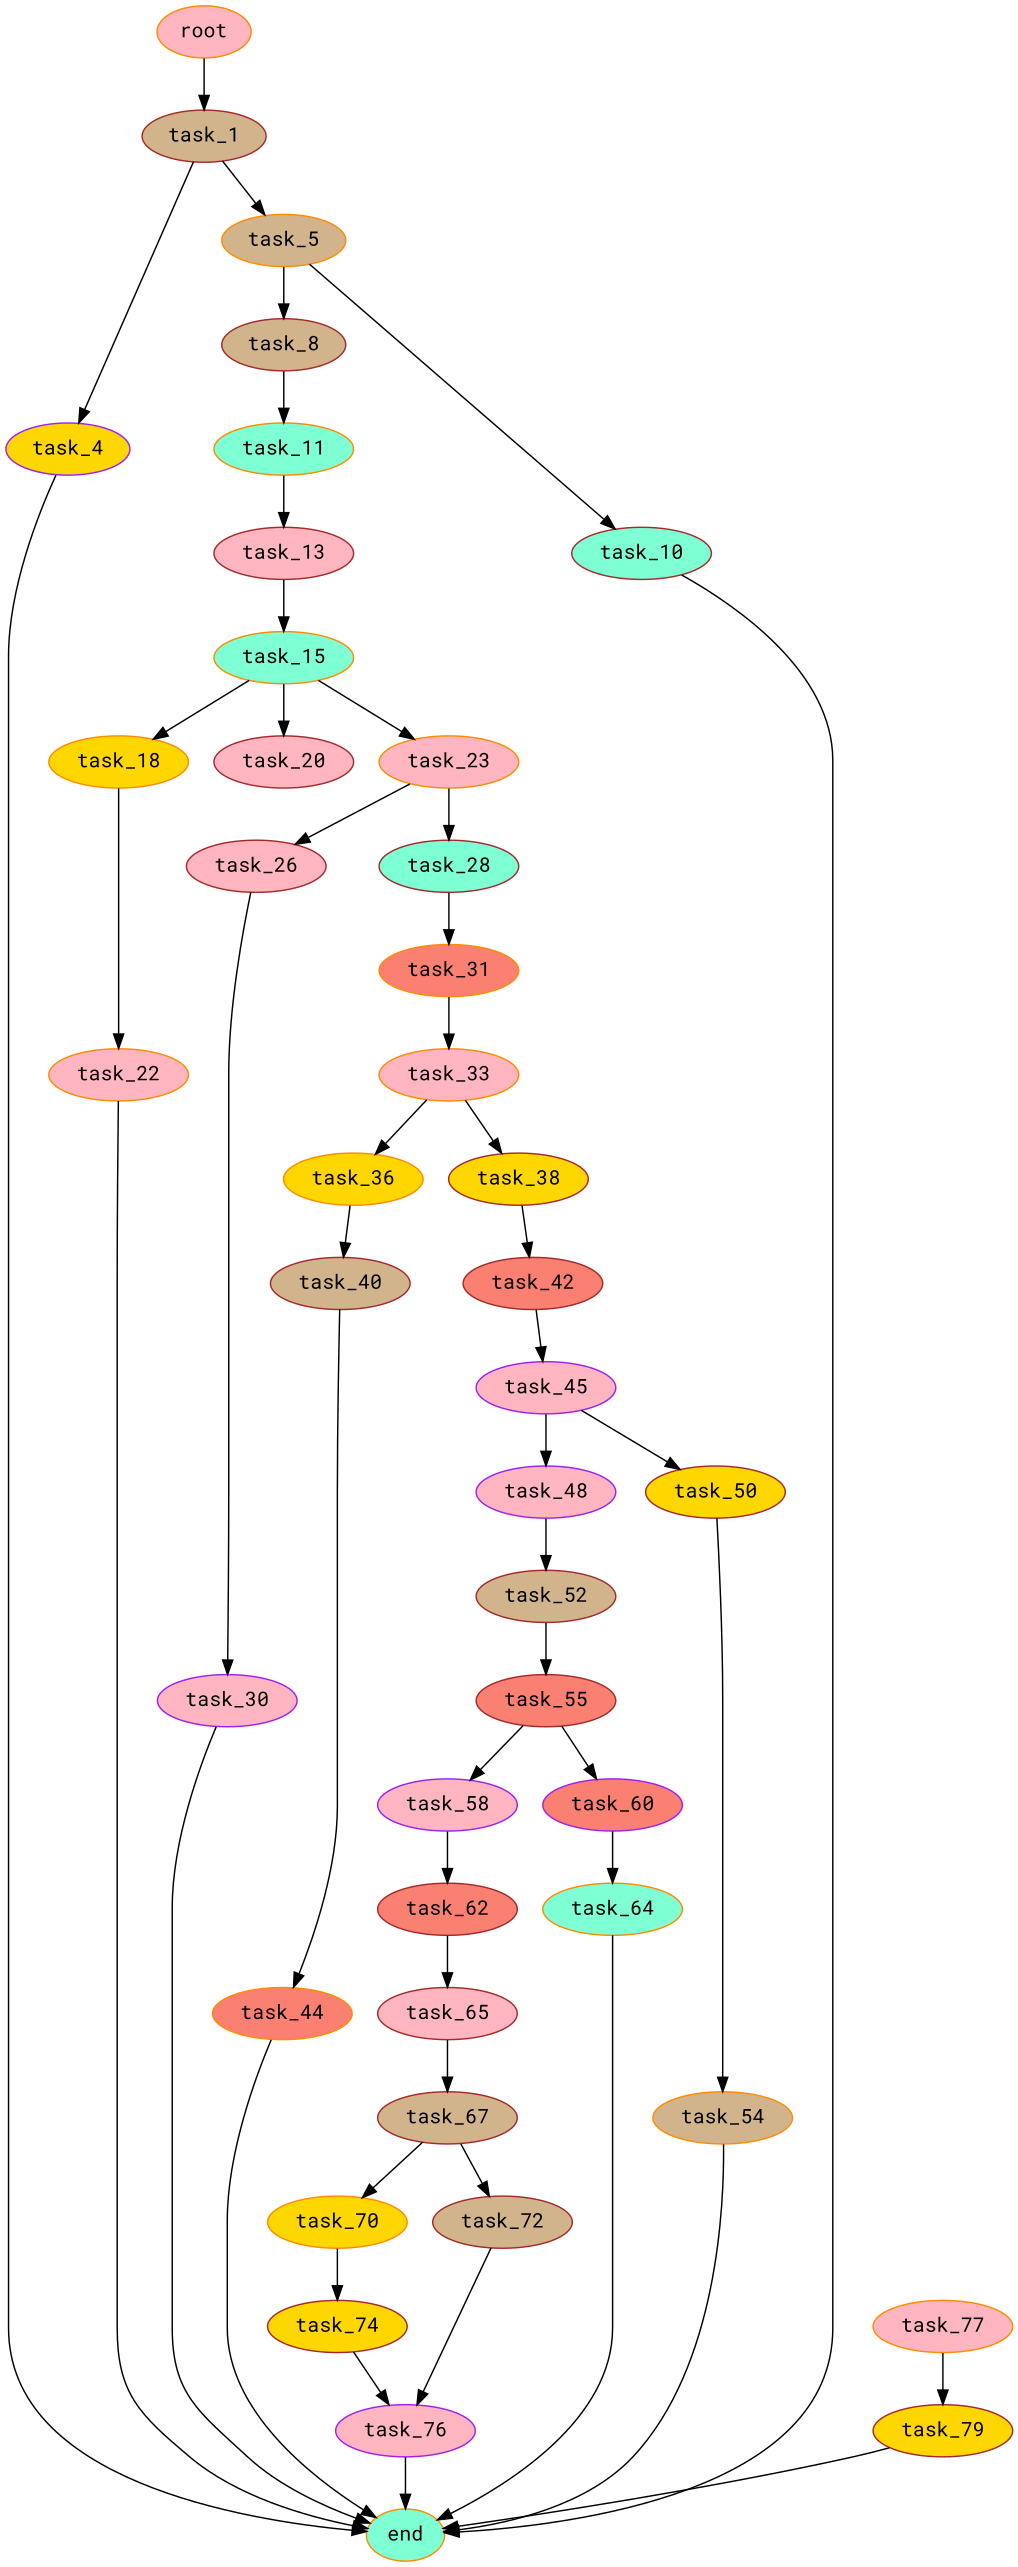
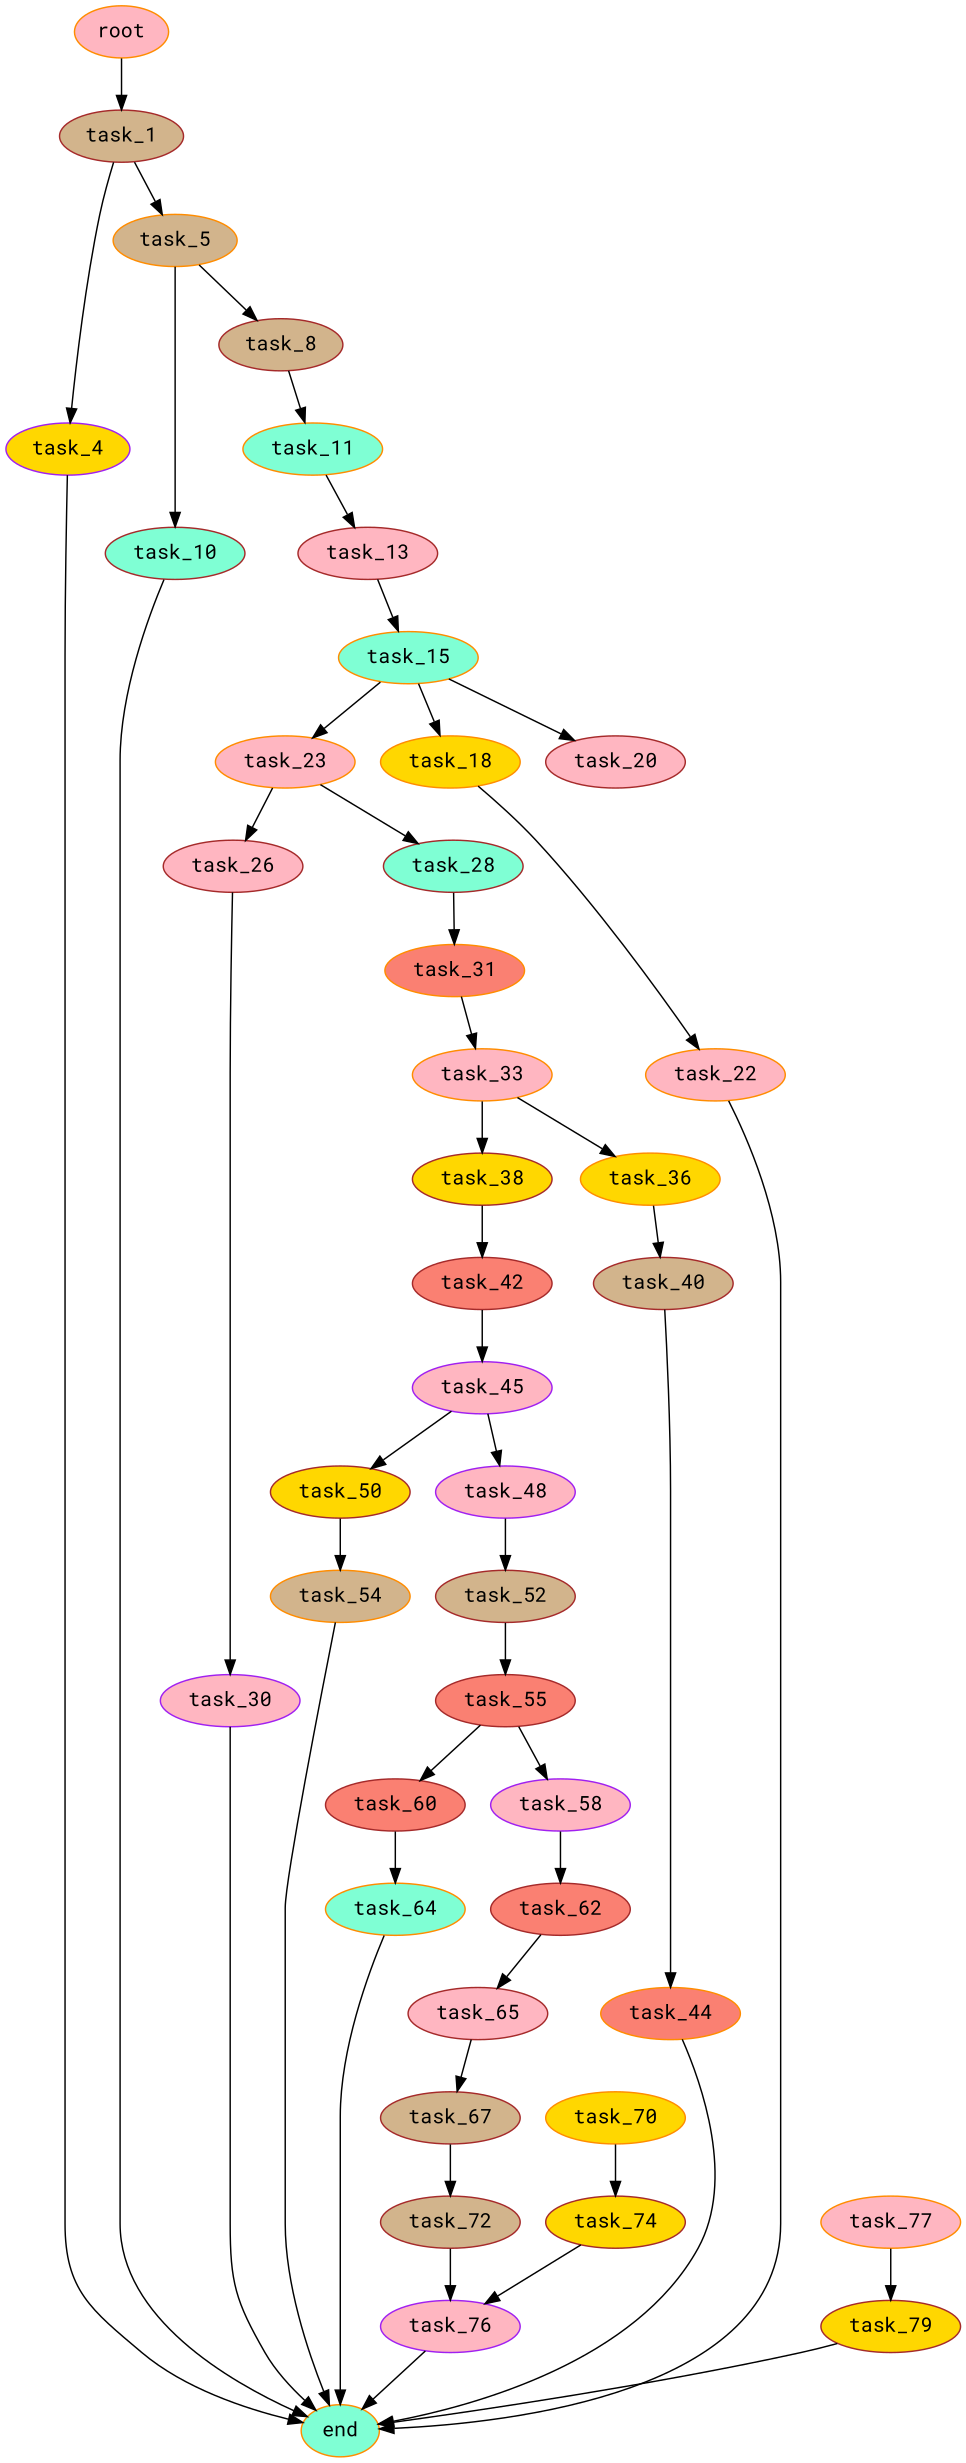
  digraph {
    fontname="Roboto Mono"
    node [color=brown fillcolor=lightpink fontname="Roboto Mono" style=filled]
    edge [fontname="Roboto Mono"]
    root [color=darkorange]
    task_1 [fillcolor=tan]
    task_4 [color=purple fillcolor=gold]
    task_5 [color=darkorange fillcolor=tan]
    end [color=darkorange fillcolor=aquamarine]
    task_8 [fillcolor=tan]
    task_10 [fillcolor=aquamarine]
    task_11 [color=darkorange fillcolor=aquamarine]
    task_13
    task_15 [color=darkorange fillcolor=aquamarine]
    task_18 [color=darkorange fillcolor=gold]
    task_20
    task_23 [color=darkorange]
    task_22 [color=darkorange]
    task_26
    task_28 [fillcolor=aquamarine]
    task_30 [color=purple]
    task_31 [color=darkorange fillcolor=salmon]
    task_33 [color=darkorange]
    task_36 [color=darkorange fillcolor=gold]
    task_38 [fillcolor=gold]
    task_40 [fillcolor=tan]
    task_42 [fillcolor=salmon]
    task_44 [color=darkorange fillcolor=salmon]
    task_45 [color=purple]
    task_48 [color=purple]
    task_50 [fillcolor=gold]
    task_52 [fillcolor=tan]
    task_54 [color=darkorange fillcolor=tan]
    task_55 [fillcolor=salmon]
    task_58 [color=purple]
-   task_60 [color=purple fillcolor=salmon]
+   task_60 [fillcolor=salmon]
    task_62 [fillcolor=salmon]
    task_64 [color=darkorange fillcolor=aquamarine]
    task_65
    task_67 [fillcolor=tan]
    task_70 [color=darkorange fillcolor=gold]
    task_72 [fillcolor=tan]
    task_74 [fillcolor=gold]
    task_76 [color=purple]
    task_77 [color=darkorange]
    task_79 [fillcolor=gold]
    root -> task_1
    task_1 -> task_4
    task_1 -> task_5
    task_4 -> end
    task_5 -> task_8
    task_5 -> task_10
    task_8 -> task_11
    task_10 -> end
    task_11 -> task_13
    task_13 -> task_15
    task_15 -> task_18
    task_15 -> task_20
    task_15 -> task_23
    task_18 -> task_22
    task_23 -> task_26
    task_23 -> task_28
    task_22 -> end
    task_26 -> task_30
    task_28 -> task_31
    task_30 -> end
    task_31 -> task_33
    task_33 -> task_36
    task_33 -> task_38
    task_36 -> task_40
    task_38 -> task_42
    task_40 -> task_44
    task_42 -> task_45
    task_44 -> end
    task_45 -> task_48
    task_45 -> task_50
    task_48 -> task_52
    task_50 -> task_54
    task_52 -> task_55
    task_54 -> end
    task_55 -> task_58
    task_55 -> task_60
    task_58 -> task_62
    task_60 -> task_64
    task_62 -> task_65
    task_64 -> end
    task_65 -> task_67
-   task_67 -> task_70
    task_67 -> task_72
    task_70 -> task_74
    task_72 -> task_76
    task_74 -> task_76
    task_76 -> end
    task_77 -> task_79
    task_79 -> end
  }
